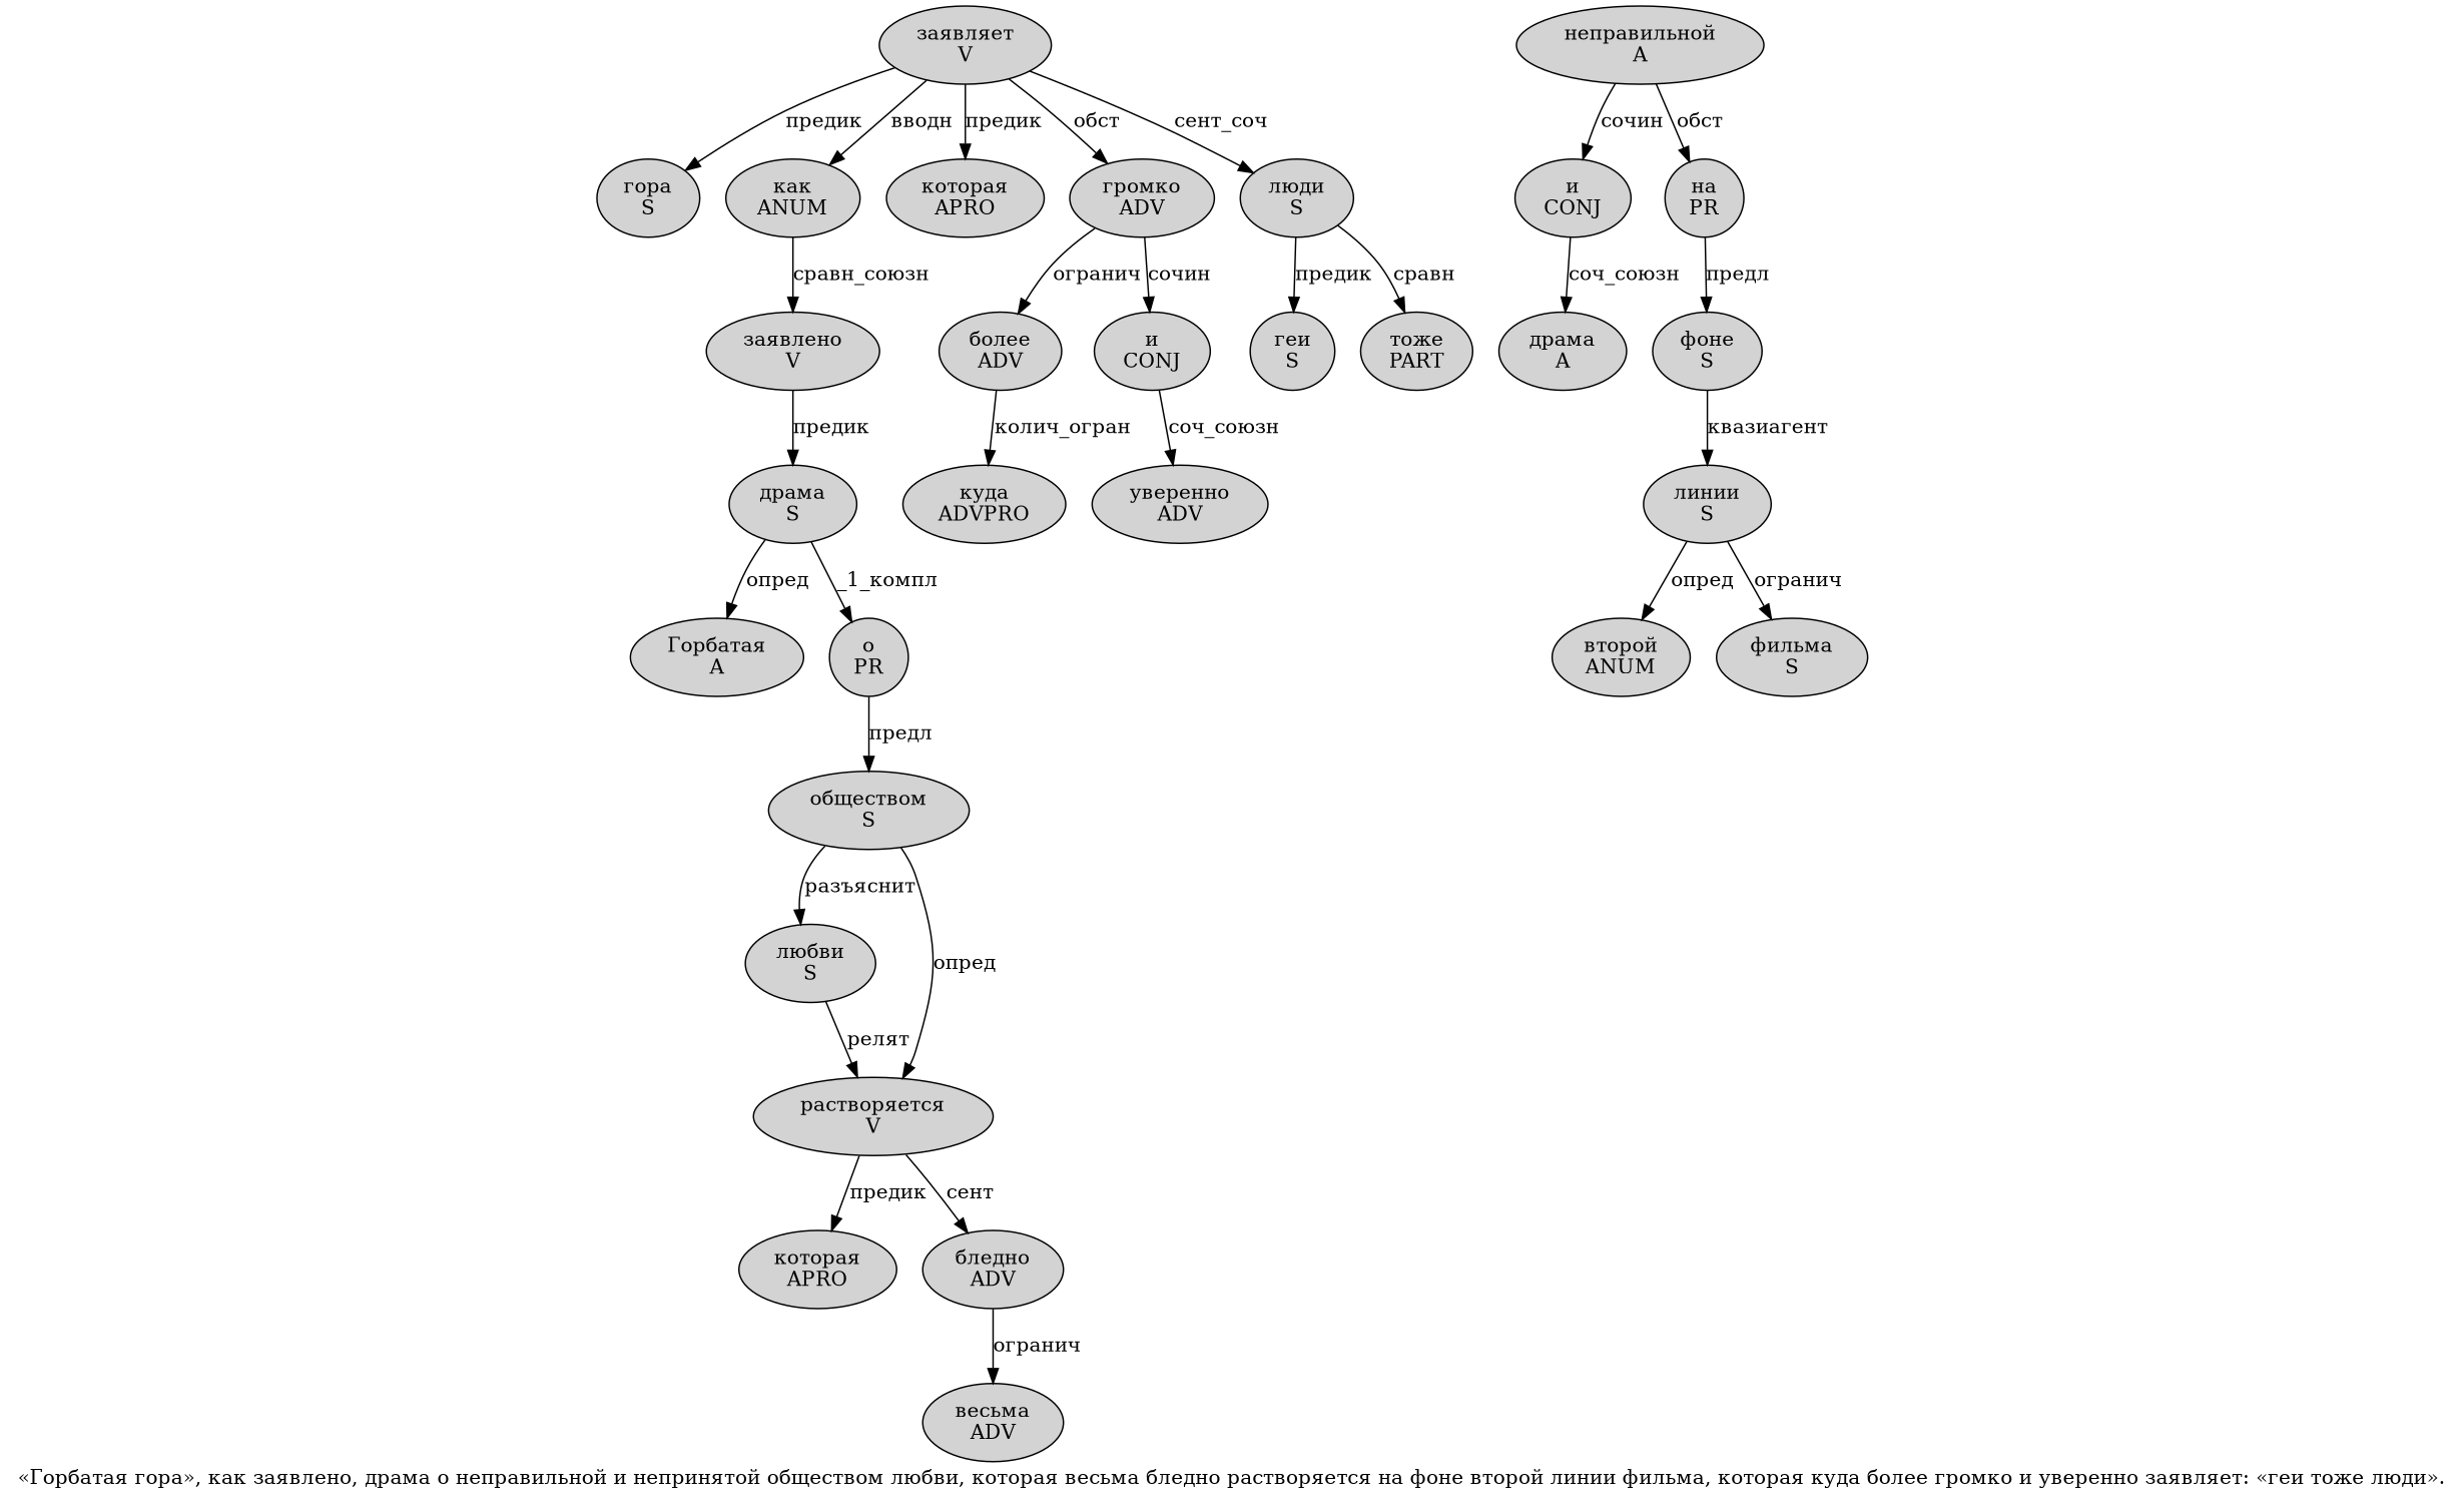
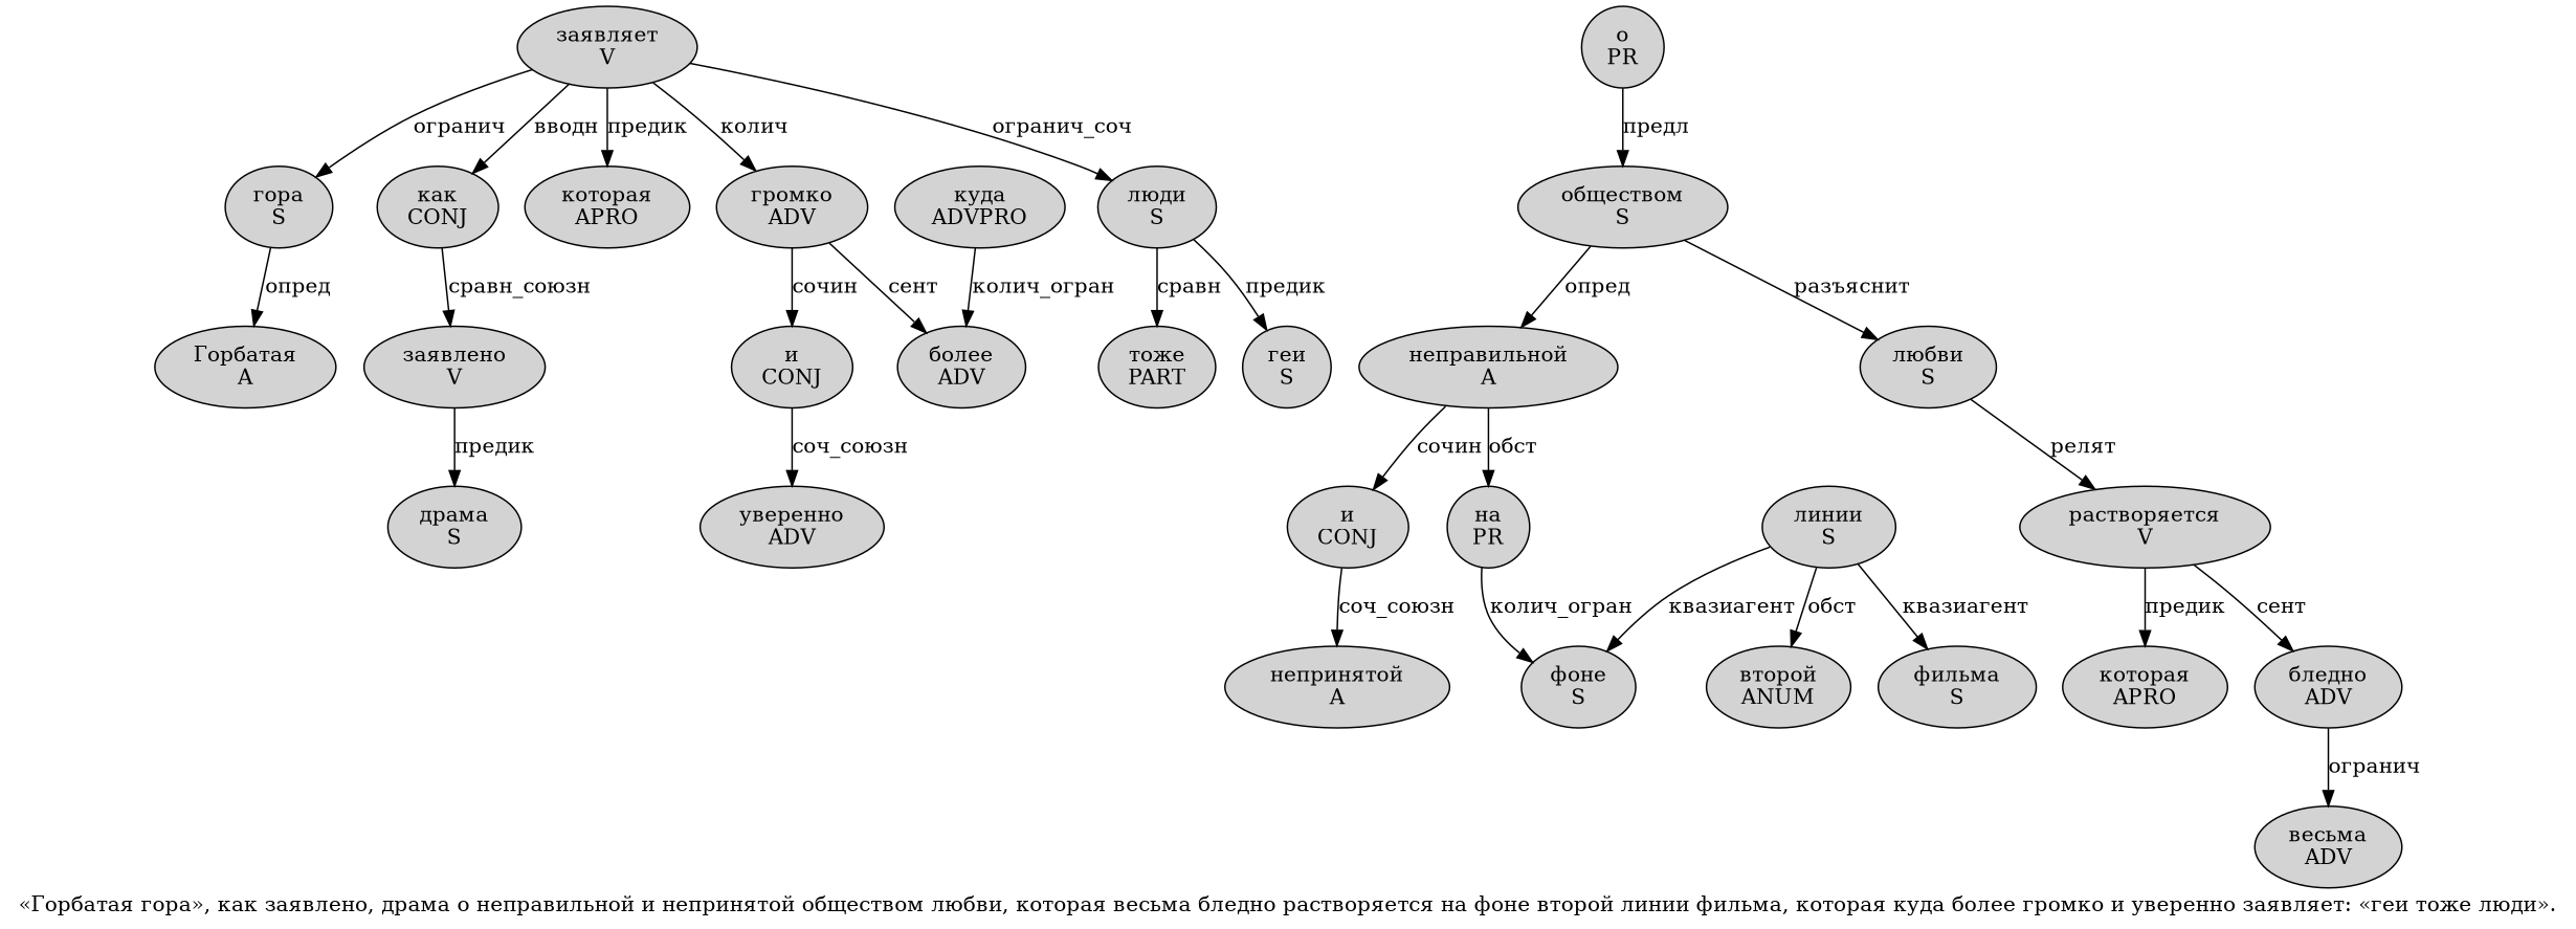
  digraph {
    label="«Горбатая гора», как заявлено, драма о неправильной и непринятой обществом любви, которая весьма бледно растворяется на фоне второй линии фильма, которая куда более громко и уверенно заявляет: «геи тоже люди»."
    node [fillcolor=lightgray penwidth=1 shape=ellipse style=filled]
    n1 [label="Горбатая\nA"]
    n2 [label="гора\nS"]
-   n3 [label="как\nANUM"]
+   n3 [label="как\nCONJ"]
    n4 [label="заявлено\nV"]
    n5 [label="драма\nS"]
    n6 [label="о\nPR"]
    n7 [label="обществом\nS"]
    n8 [label="неправильной\nA"]
    n9 [label="любви\nS"]
    n10 [label="и\nCONJ"]
    n11 [label="на\nPR"]
-   n12 [label="драма\nA"]
+   n12 [label="непринятой\nA"]
    n13 [label="растворяется\nV"]
    n14 [label="которая\nAPRO"]
    n15 [label="бледно\nADV"]
    n16 [label="весьма\nADV"]
    n17 [label="фоне\nS"]
    n18 [label="линии\nS"]
    n19 [label="второй\nANUM"]
    n20 [label="фильма\nS"]
    n21 [label="которая\nAPRO"]
    n22 [label="куда\nADVPRO"]
    n23 [label="более\nADV"]
    n24 [label="громко\nADV"]
    n25 [label="и\nCONJ"]
    n26 [label="уверенно\nADV"]
    n27 [label="заявляет\nV"]
    n28 [label="люди\nS"]
    n29 [label="геи\nS"]
    n30 [label="тоже\nPART"]
-   n5 -> n1 [label="опред"]
+   n2 -> n1 [label="опред"]
    n3 -> n4 [label="сравн_союзн"]
    n4 -> n5 [label="предик"]
-   n5 -> n6 [label="_1_компл"]
    n6 -> n7 [label="предл"]
-   n7 -> n13 [label="опред"]
+   n7 -> n8 [label="опред"]
    n7 -> n9 [label="разъяснит"]
    n8 -> n10 [label="сочин"]
    n8 -> n11 [label="обст"]
    n9 -> n13 [label="релят"]
    n10 -> n12 [label="соч_союзн"]
-   n11 -> n17 [label="предл"]
+   n11 -> n17 [label="колич_огран"]
    n13 -> n14 [label="предик"]
    n13 -> n15 [label="сент"]
    n15 -> n16 [label="огранич"]
-   n17 -> n18 [label="квазиагент"]
-   n18 -> n19 [label="опред"]
-   n18 -> n20 [label="огранич"]
-   n23 -> n22 [label="колич_огран"]
-   n24 -> n23 [label="огранич"]
+   n18 -> n17 [label="квазиагент"]
+   n18 -> n19 [label="обст"]
+   n18 -> n20 [label="квазиагент"]
+   n22 -> n23 [label="колич_огран"]
+   n24 -> n23 [label="сент"]
    n24 -> n25 [label="сочин"]
    n25 -> n26 [label="соч_союзн"]
-   n27 -> n2 [label="предик"]
+   n27 -> n2 [label="огранич"]
    n27 -> n3 [label="вводн"]
    n27 -> n21 [label="предик"]
-   n27 -> n24 [label="обст"]
-   n27 -> n28 [label="сент_соч"]
+   n27 -> n24 [label="колич"]
+   n27 -> n28 [label="огранич_соч"]
    n28 -> n29 [label="предик"]
    n28 -> n30 [label="сравн"]
  }
